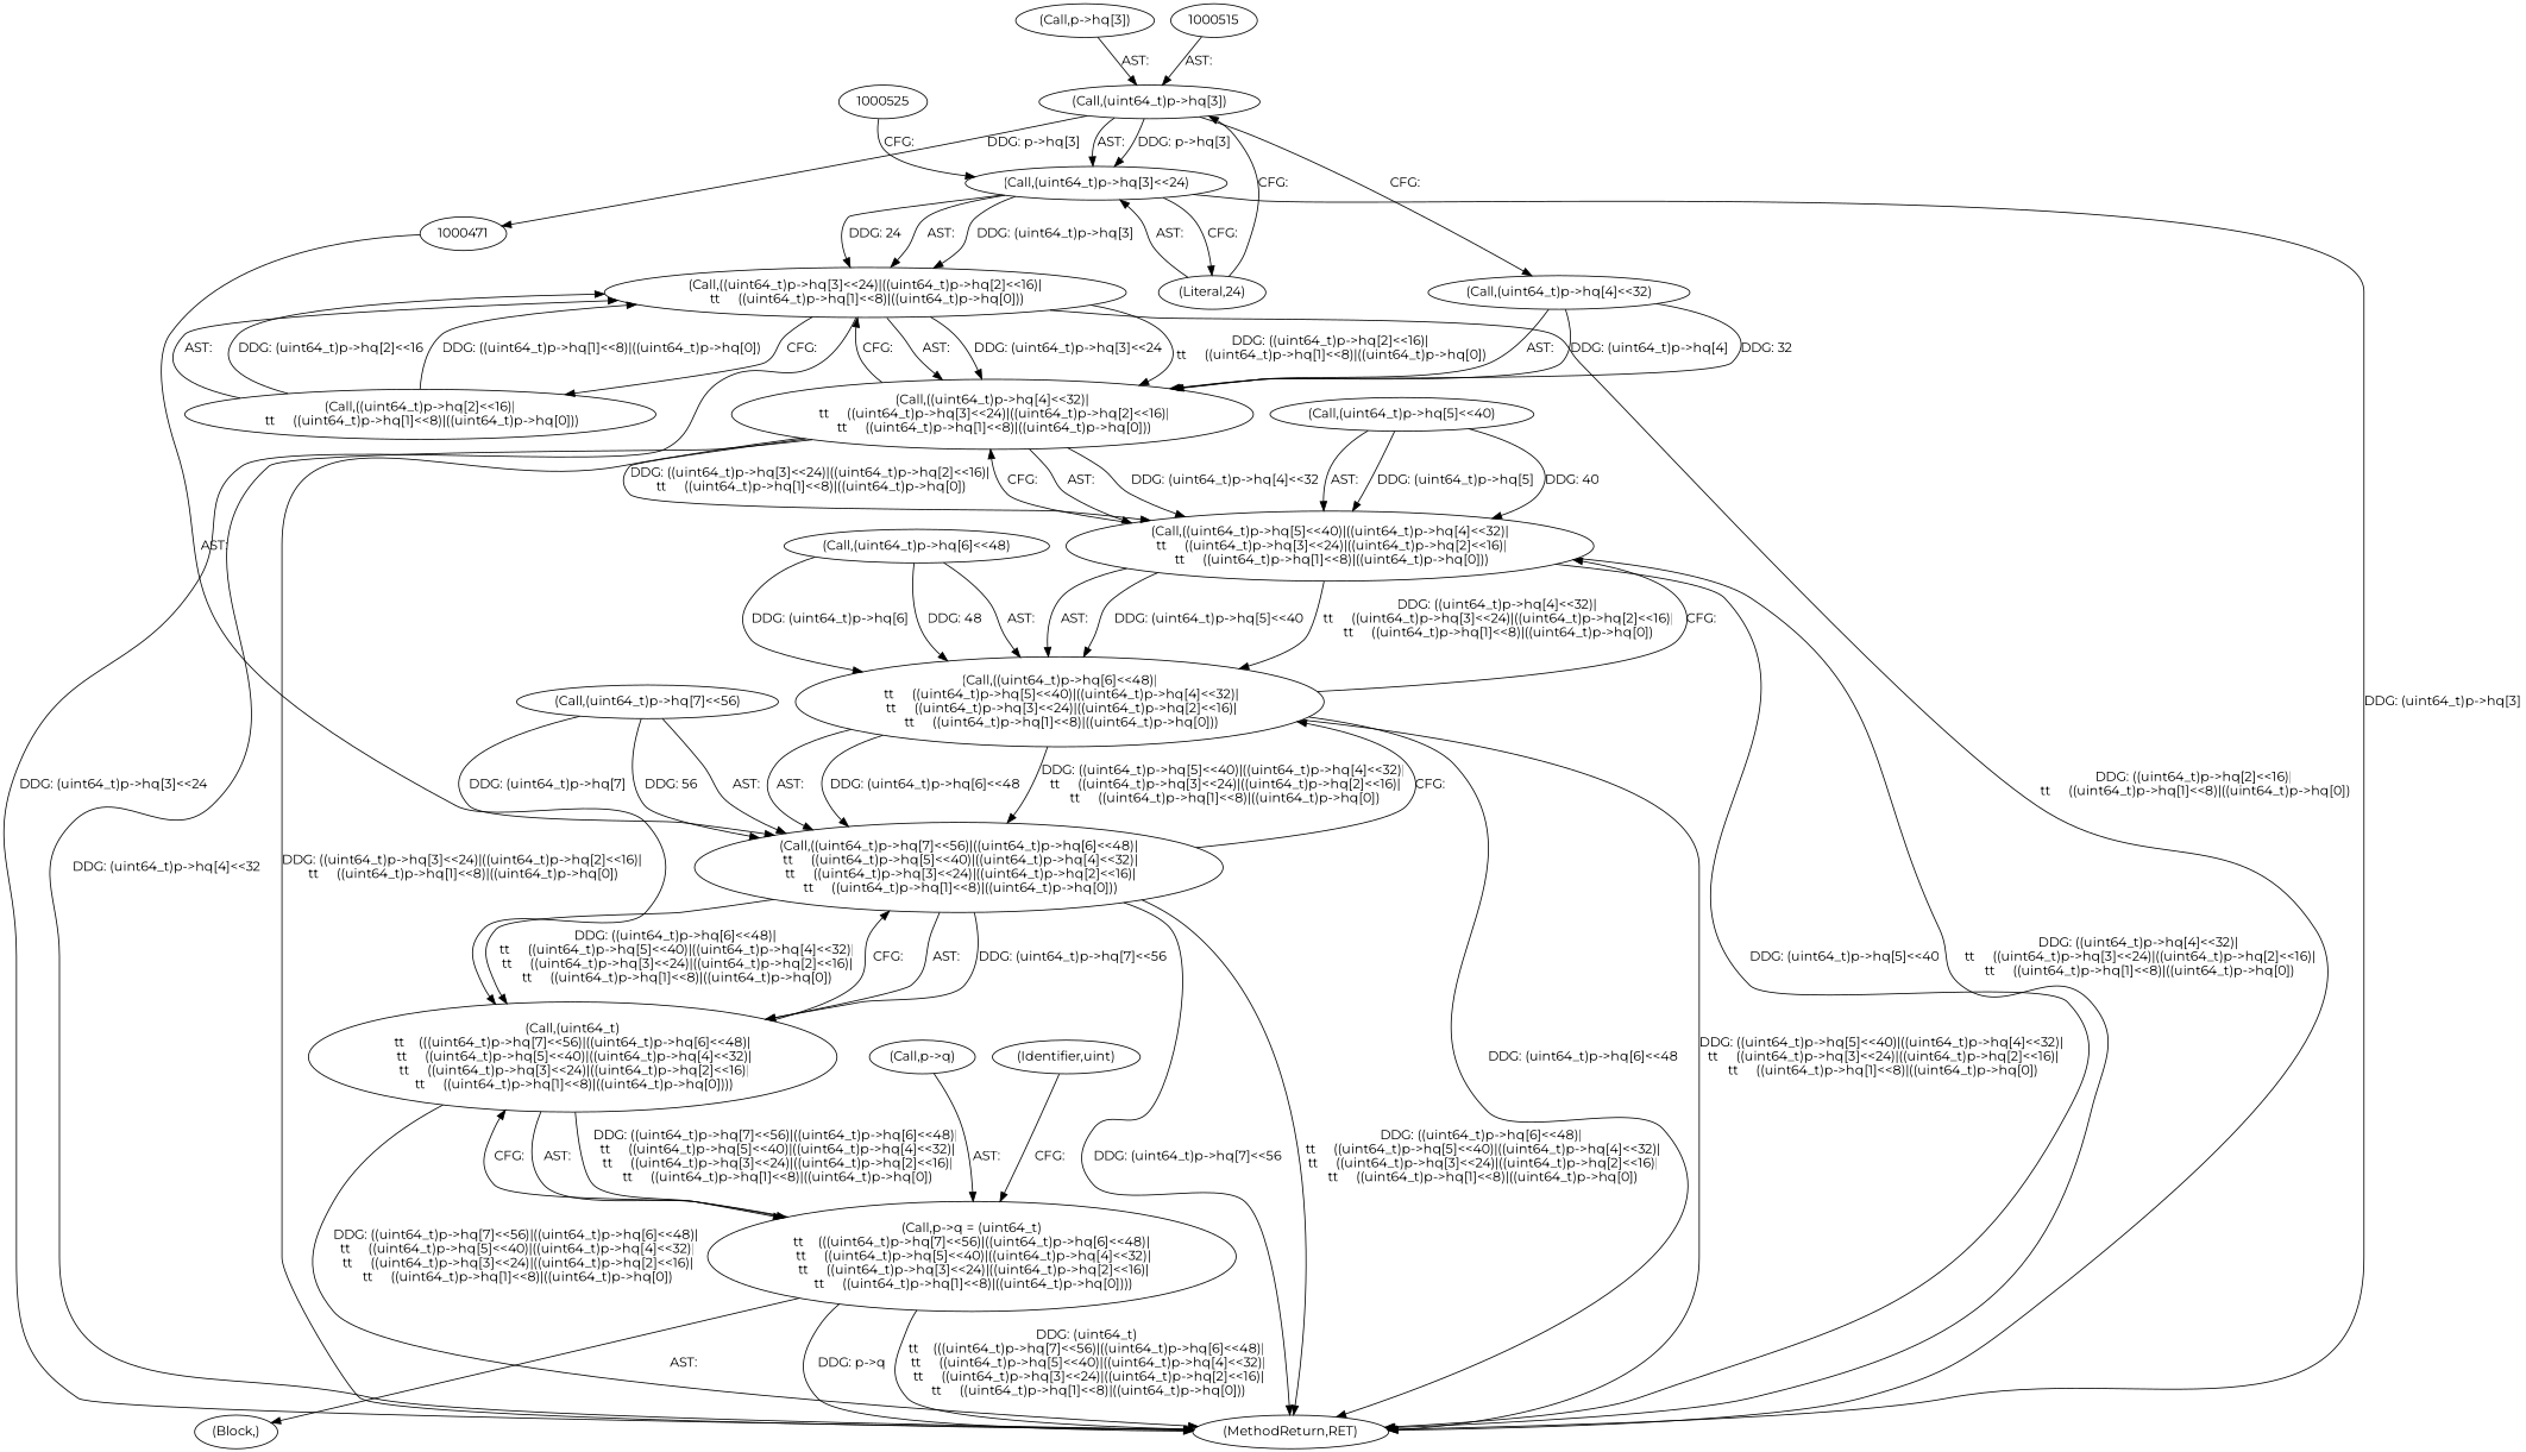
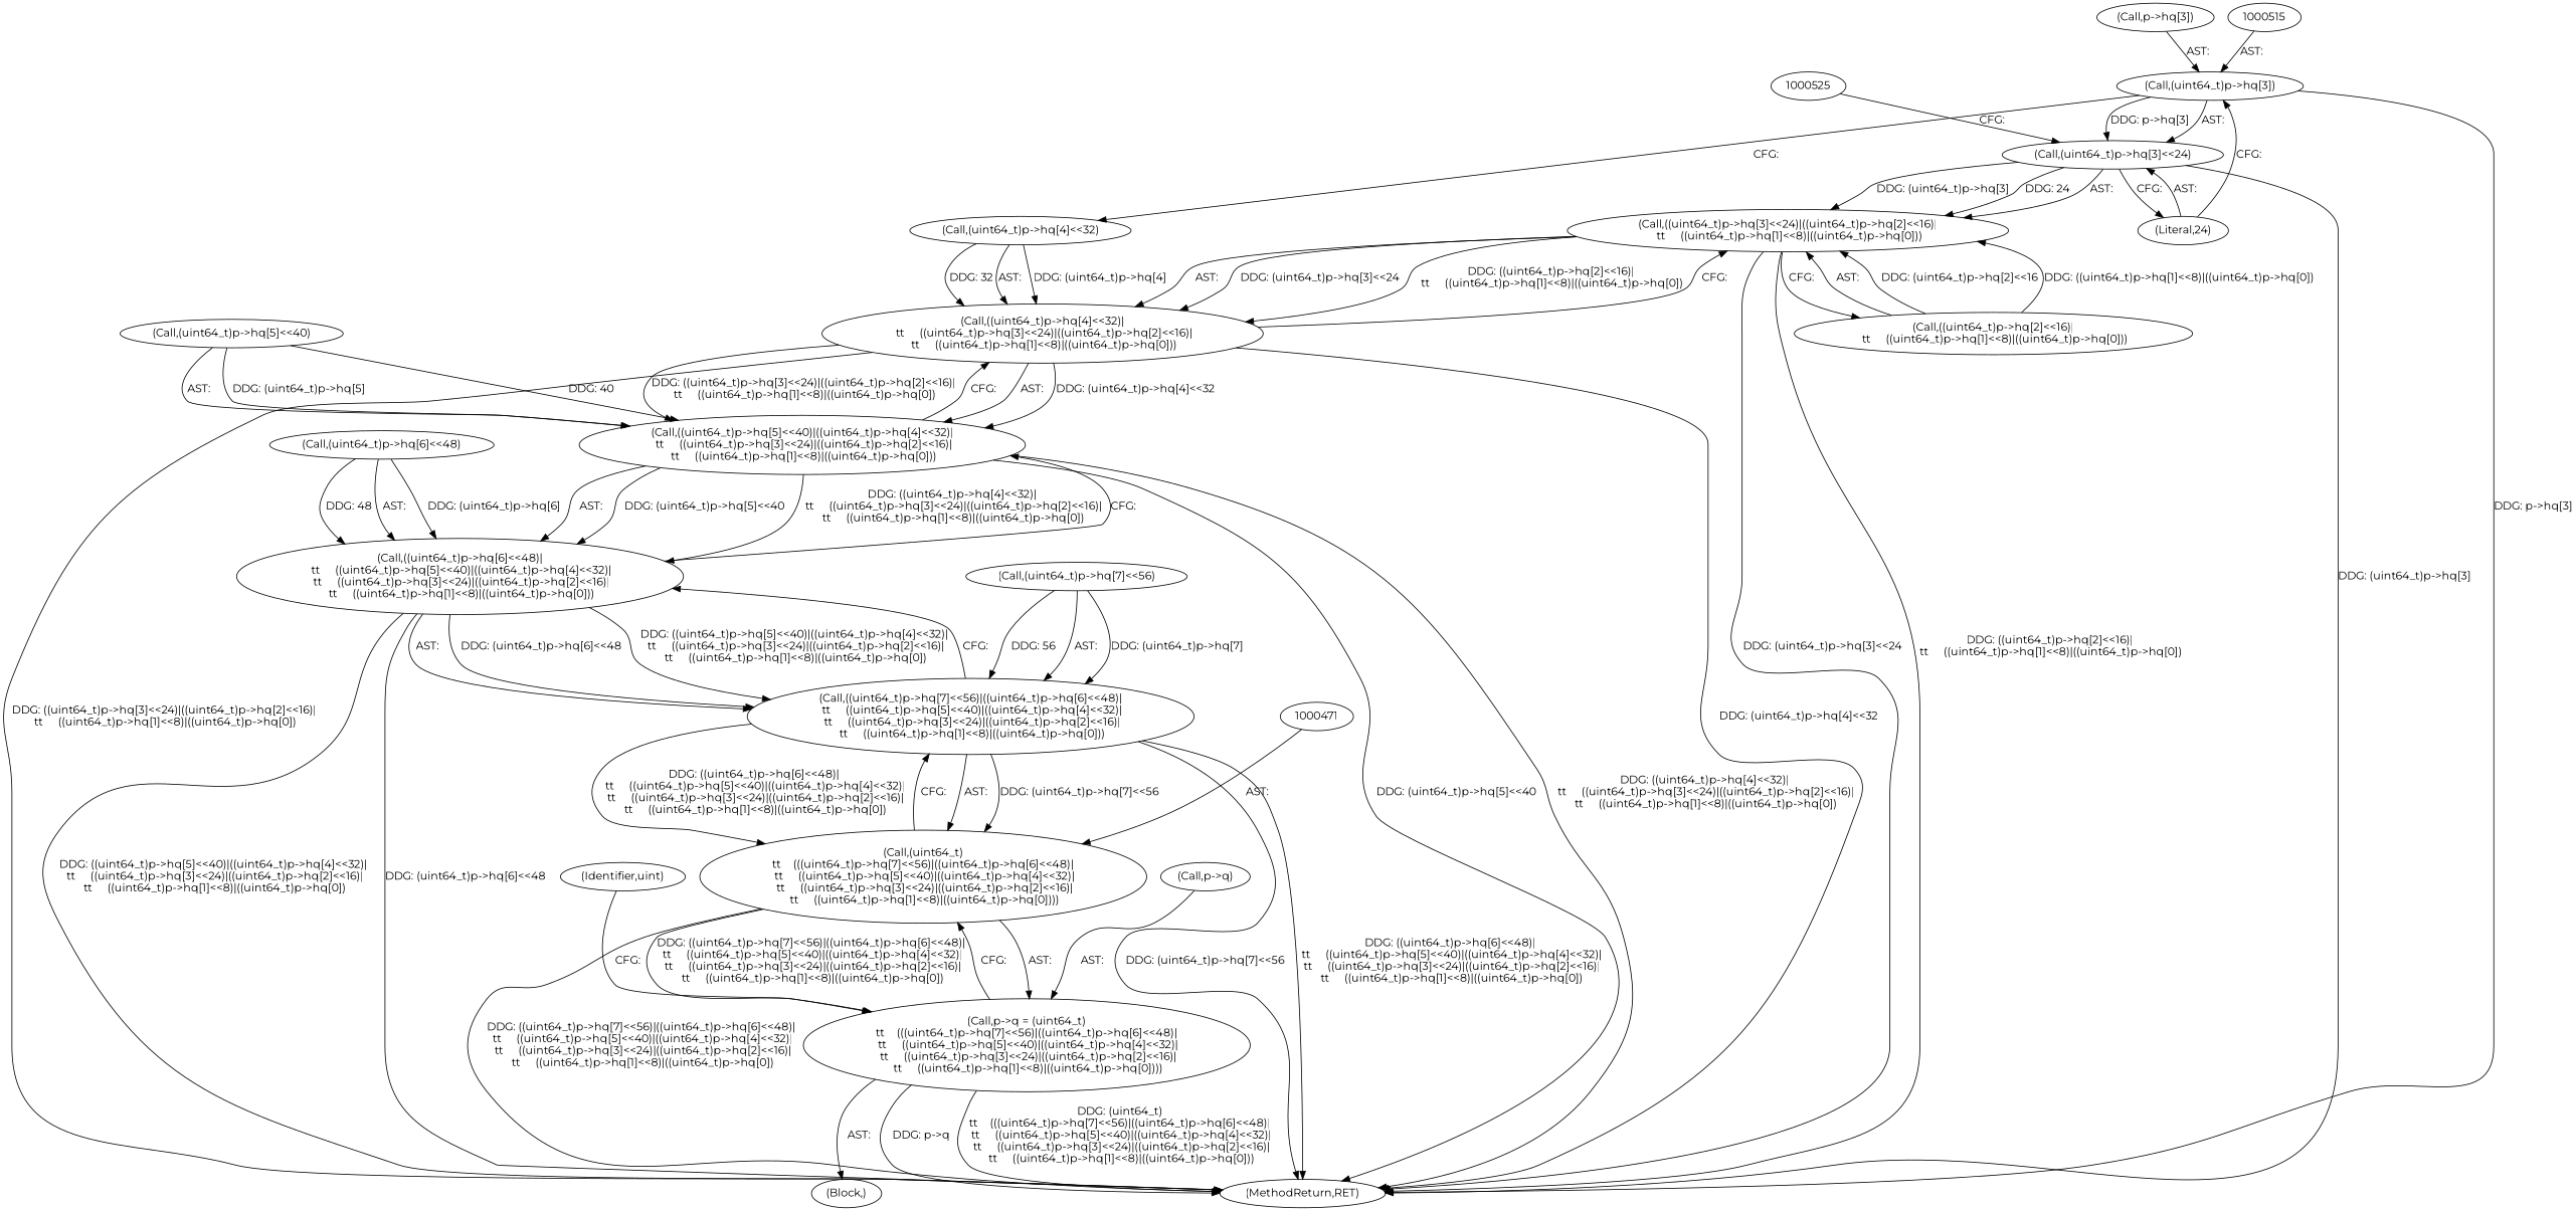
  digraph {
    fontname=Montserrat
    node [fontname=Montserrat]
    edge [fontname=Montserrat]
    n1 [label="(Call,(uint64_t)p->hq[3])"]
    n2 [label="(Call,(uint64_t)p->hq[3]<<24)"]
    n3 [label="(MethodReturn,RET)"]
    n4 [label="(Call,(uint64_t)p->hq[4]<<32)"]
    n5 [label="(Call,((uint64_t)p->hq[3]<<24)|((uint64_t)p->hq[2]<<16)|\n \t\t     ((uint64_t)p->hq[1]<<8)|((uint64_t)p->hq[0]))"]
    n6 [label="(Literal,24)"]
    n7 [label="(Call,p->hq[3])"]
    n8 [label="(Call,((uint64_t)p->hq[4]<<32)|\n \t\t     ((uint64_t)p->hq[3]<<24)|((uint64_t)p->hq[2]<<16)|\n \t\t     ((uint64_t)p->hq[1]<<8)|((uint64_t)p->hq[0]))"]
    n9 [label="(Call,((uint64_t)p->hq[2]<<16)|\n \t\t     ((uint64_t)p->hq[1]<<8)|((uint64_t)p->hq[0]))"]
    n10 [label="(Call,((uint64_t)p->hq[5]<<40)|((uint64_t)p->hq[4]<<32)|\n \t\t     ((uint64_t)p->hq[3]<<24)|((uint64_t)p->hq[2]<<16)|\n \t\t     ((uint64_t)p->hq[1]<<8)|((uint64_t)p->hq[0]))"]
    n11 [label="(Call,((uint64_t)p->hq[6]<<48)|\n \t\t     ((uint64_t)p->hq[5]<<40)|((uint64_t)p->hq[4]<<32)|\n \t\t     ((uint64_t)p->hq[3]<<24)|((uint64_t)p->hq[2]<<16)|\n \t\t     ((uint64_t)p->hq[1]<<8)|((uint64_t)p->hq[0]))"]
    n12 [label="(Call,((uint64_t)p->hq[7]<<56)|((uint64_t)p->hq[6]<<48)|\n \t\t     ((uint64_t)p->hq[5]<<40)|((uint64_t)p->hq[4]<<32)|\n \t\t     ((uint64_t)p->hq[3]<<24)|((uint64_t)p->hq[2]<<16)|\n \t\t     ((uint64_t)p->hq[1]<<8)|((uint64_t)p->hq[0]))"]
    n13 [label="(Call,(uint64_t)\n\t\t    (((uint64_t)p->hq[7]<<56)|((uint64_t)p->hq[6]<<48)|\n \t\t     ((uint64_t)p->hq[5]<<40)|((uint64_t)p->hq[4]<<32)|\n \t\t     ((uint64_t)p->hq[3]<<24)|((uint64_t)p->hq[2]<<16)|\n \t\t     ((uint64_t)p->hq[1]<<8)|((uint64_t)p->hq[0])))"]
    n14 [label="(Call,p->q = (uint64_t)\n\t\t    (((uint64_t)p->hq[7]<<56)|((uint64_t)p->hq[6]<<48)|\n \t\t     ((uint64_t)p->hq[5]<<40)|((uint64_t)p->hq[4]<<32)|\n \t\t     ((uint64_t)p->hq[3]<<24)|((uint64_t)p->hq[2]<<16)|\n \t\t     ((uint64_t)p->hq[1]<<8)|((uint64_t)p->hq[0])))"]
    n15 [label="(Block,)"]
    n16 [label="(Call,p->q)"]
    n17 [label="(Call,(uint64_t)p->hq[7]<<56)"]
    n18 [label="(Call,(uint64_t)p->hq[6]<<48)"]
    n19 [label="(Call,(uint64_t)p->hq[5]<<40)"]
    n20 [label="(Identifier,uint)"]
    1000515
    1000525
    1000471
    n1 -> n2 [label="AST: "]
    n1 -> n2 [label="DDG: p->hq[3]"]
-   n1 -> 1000471 [label="DDG: p->hq[3]"]
+   n1 -> n3 [label="DDG: p->hq[3]"]
    n1 -> n4 [label="CFG: "]
    n2 -> n3 [label="DDG: (uint64_t)p->hq[3]"]
    n2 -> n5 [label="AST: "]
    n2 -> n5 [label="DDG: (uint64_t)p->hq[3]"]
    n2 -> n5 [label="DDG: 24"]
    n2 -> n6 [label="CFG: "]
    n4 -> n8 [label="AST: "]
    n4 -> n8 [label="DDG: (uint64_t)p->hq[4]"]
    n4 -> n8 [label="DDG: 32"]
    n5 -> n3 [label="DDG: (uint64_t)p->hq[3]<<24"]
    n5 -> n3 [label="DDG: ((uint64_t)p->hq[2]<<16)|\n \t\t     ((uint64_t)p->hq[1]<<8)|((uint64_t)p->hq[0])"]
    n5 -> n8 [label="AST: "]
    n5 -> n8 [label="DDG: (uint64_t)p->hq[3]<<24"]
    n5 -> n8 [label="DDG: ((uint64_t)p->hq[2]<<16)|\n \t\t     ((uint64_t)p->hq[1]<<8)|((uint64_t)p->hq[0])"]
    n5 -> n9 [label="CFG: "]
    n6 -> n1 [label="CFG: "]
    n6 -> n2 [label="AST: "]
    n7 -> n1 [label="AST: "]
    n8 -> n3 [label="DDG: (uint64_t)p->hq[4]<<32"]
    n8 -> n3 [label="DDG: ((uint64_t)p->hq[3]<<24)|((uint64_t)p->hq[2]<<16)|\n \t\t     ((uint64_t)p->hq[1]<<8)|((uint64_t)p->hq[0])"]
    n8 -> n5 [label="CFG: "]
    n8 -> n10 [label="AST: "]
    n8 -> n10 [label="DDG: (uint64_t)p->hq[4]<<32"]
    n8 -> n10 [label="DDG: ((uint64_t)p->hq[3]<<24)|((uint64_t)p->hq[2]<<16)|\n \t\t     ((uint64_t)p->hq[1]<<8)|((uint64_t)p->hq[0])"]
    n9 -> n5 [label="AST: "]
    n9 -> n5 [label="DDG: (uint64_t)p->hq[2]<<16"]
    n9 -> n5 [label="DDG: ((uint64_t)p->hq[1]<<8)|((uint64_t)p->hq[0])"]
    n10 -> n3 [label="DDG: (uint64_t)p->hq[5]<<40"]
    n10 -> n3 [label="DDG: ((uint64_t)p->hq[4]<<32)|\n \t\t     ((uint64_t)p->hq[3]<<24)|((uint64_t)p->hq[2]<<16)|\n \t\t     ((uint64_t)p->hq[1]<<8)|((uint64_t)p->hq[0])"]
    n10 -> n8 [label="CFG: "]
    n10 -> n11 [label="AST: "]
    n10 -> n11 [label="DDG: (uint64_t)p->hq[5]<<40"]
    n10 -> n11 [label="DDG: ((uint64_t)p->hq[4]<<32)|\n \t\t     ((uint64_t)p->hq[3]<<24)|((uint64_t)p->hq[2]<<16)|\n \t\t     ((uint64_t)p->hq[1]<<8)|((uint64_t)p->hq[0])"]
    n11 -> n3 [label="DDG: (uint64_t)p->hq[6]<<48"]
    n11 -> n3 [label="DDG: ((uint64_t)p->hq[5]<<40)|((uint64_t)p->hq[4]<<32)|\n \t\t     ((uint64_t)p->hq[3]<<24)|((uint64_t)p->hq[2]<<16)|\n \t\t     ((uint64_t)p->hq[1]<<8)|((uint64_t)p->hq[0])"]
    n11 -> n10 [label="CFG: "]
    n11 -> n12 [label="AST: "]
    n11 -> n12 [label="DDG: (uint64_t)p->hq[6]<<48"]
    n11 -> n12 [label="DDG: ((uint64_t)p->hq[5]<<40)|((uint64_t)p->hq[4]<<32)|\n \t\t     ((uint64_t)p->hq[3]<<24)|((uint64_t)p->hq[2]<<16)|\n \t\t     ((uint64_t)p->hq[1]<<8)|((uint64_t)p->hq[0])"]
    n12 -> n3 [label="DDG: (uint64_t)p->hq[7]<<56"]
    n12 -> n3 [label="DDG: ((uint64_t)p->hq[6]<<48)|\n \t\t     ((uint64_t)p->hq[5]<<40)|((uint64_t)p->hq[4]<<32)|\n \t\t     ((uint64_t)p->hq[3]<<24)|((uint64_t)p->hq[2]<<16)|\n \t\t     ((uint64_t)p->hq[1]<<8)|((uint64_t)p->hq[0])"]
    n12 -> n11 [label="CFG: "]
    n12 -> n13 [label="AST: "]
    n12 -> n13 [label="DDG: (uint64_t)p->hq[7]<<56"]
    n12 -> n13 [label="DDG: ((uint64_t)p->hq[6]<<48)|\n \t\t     ((uint64_t)p->hq[5]<<40)|((uint64_t)p->hq[4]<<32)|\n \t\t     ((uint64_t)p->hq[3]<<24)|((uint64_t)p->hq[2]<<16)|\n \t\t     ((uint64_t)p->hq[1]<<8)|((uint64_t)p->hq[0])"]
    n13 -> n3 [label="DDG: ((uint64_t)p->hq[7]<<56)|((uint64_t)p->hq[6]<<48)|\n \t\t     ((uint64_t)p->hq[5]<<40)|((uint64_t)p->hq[4]<<32)|\n \t\t     ((uint64_t)p->hq[3]<<24)|((uint64_t)p->hq[2]<<16)|\n \t\t     ((uint64_t)p->hq[1]<<8)|((uint64_t)p->hq[0])"]
    n13 -> n12 [label="CFG: "]
    n13 -> n14 [label="AST: "]
    n13 -> n14 [label="DDG: ((uint64_t)p->hq[7]<<56)|((uint64_t)p->hq[6]<<48)|\n \t\t     ((uint64_t)p->hq[5]<<40)|((uint64_t)p->hq[4]<<32)|\n \t\t     ((uint64_t)p->hq[3]<<24)|((uint64_t)p->hq[2]<<16)|\n \t\t     ((uint64_t)p->hq[1]<<8)|((uint64_t)p->hq[0])"]
    n14 -> n3 [label="DDG: p->q"]
    n14 -> n3 [label="DDG: (uint64_t)\n\t\t    (((uint64_t)p->hq[7]<<56)|((uint64_t)p->hq[6]<<48)|\n \t\t     ((uint64_t)p->hq[5]<<40)|((uint64_t)p->hq[4]<<32)|\n \t\t     ((uint64_t)p->hq[3]<<24)|((uint64_t)p->hq[2]<<16)|\n \t\t     ((uint64_t)p->hq[1]<<8)|((uint64_t)p->hq[0]))"]
    n14 -> n13 [label="CFG: "]
    n14 -> n15 [label="AST: "]
    n16 -> n14 [label="AST: "]
    n17 -> n12 [label="AST: "]
    n17 -> n12 [label="DDG: (uint64_t)p->hq[7]"]
    n17 -> n12 [label="DDG: 56"]
    n18 -> n11 [label="AST: "]
    n18 -> n11 [label="DDG: (uint64_t)p->hq[6]"]
    n18 -> n11 [label="DDG: 48"]
    n19 -> n10 [label="AST: "]
    n19 -> n10 [label="DDG: (uint64_t)p->hq[5]"]
    n19 -> n10 [label="DDG: 40"]
    n20 -> n14 [label="CFG: "]
    1000515 -> n1 [label="AST: "]
    1000525 -> n2 [label="CFG: "]
    1000471 -> n13 [label="AST: "]
  }
